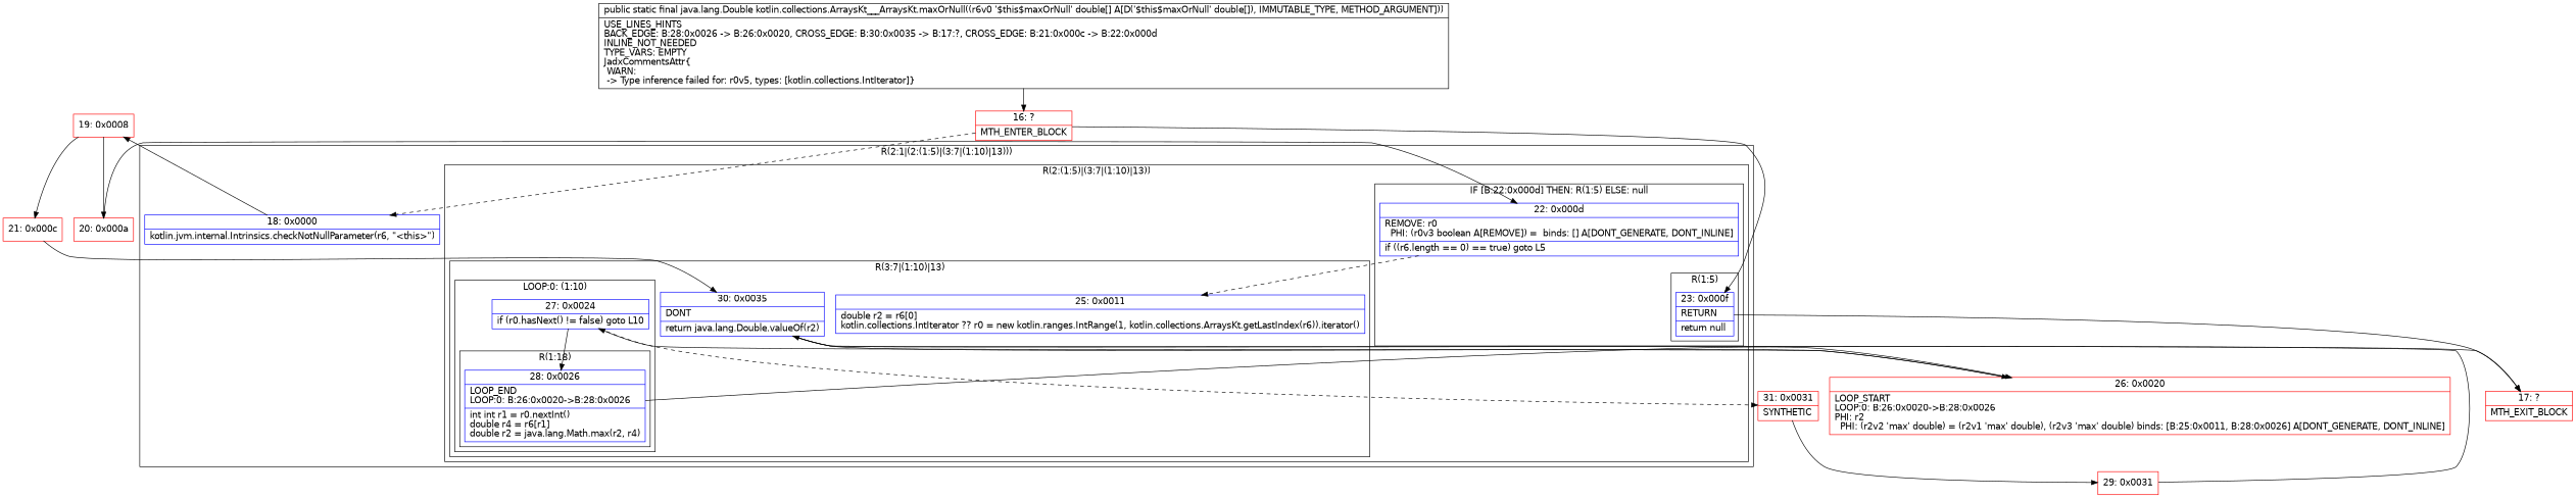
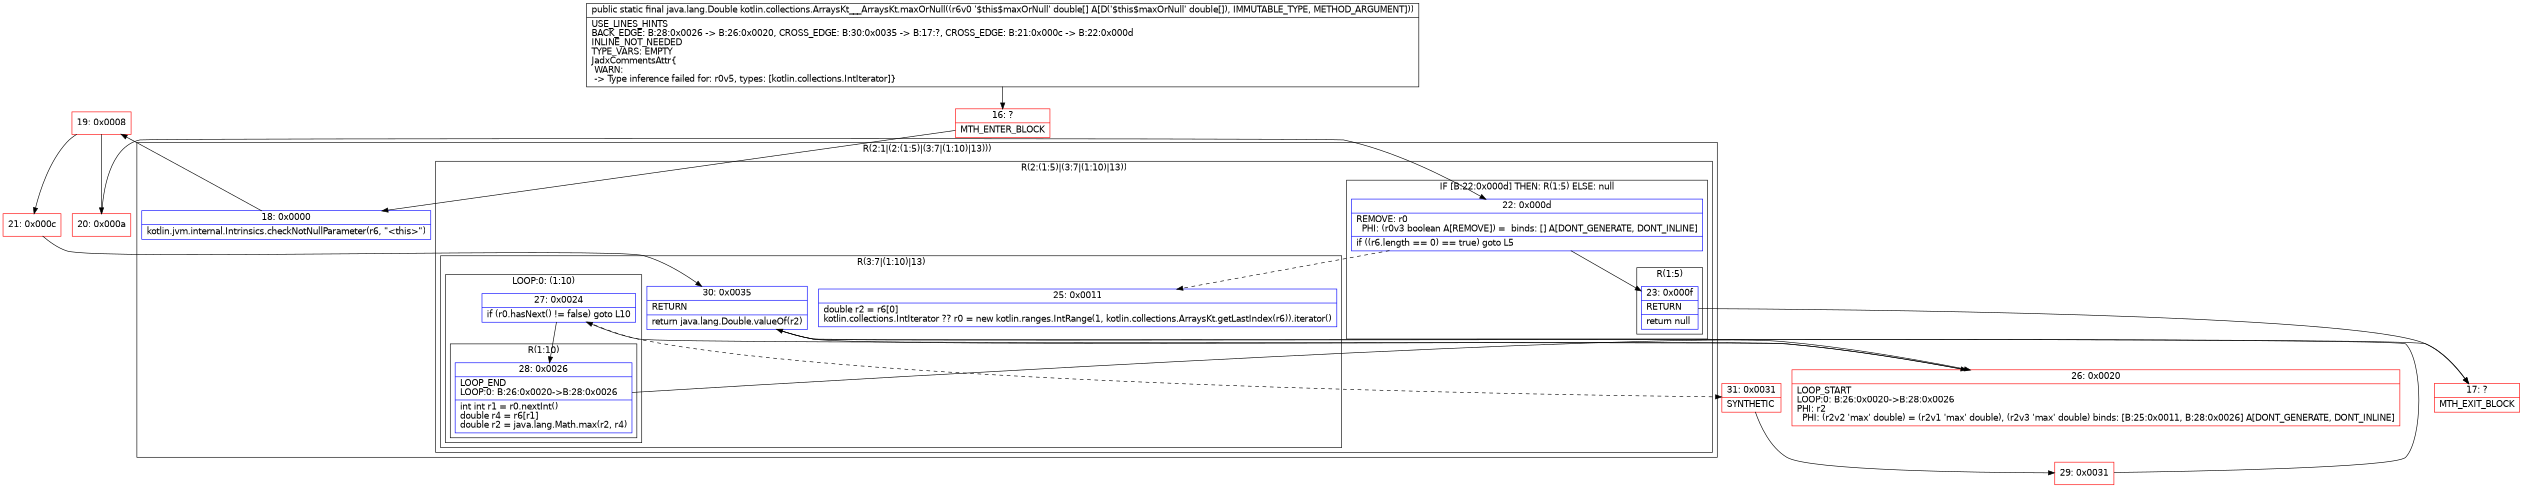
  digraph {
    fontname="DejaVu Sans"
    node [color=red fontname="DejaVu Sans" shape=record]
    edge [fontname="DejaVu Sans"]
    n1 [color=blue label="{23\:\ 0x000f|RETURN\l|return null\l}"]
    n2 [color=blue label="{22\:\ 0x000d|REMOVE: r0 \l  PHI: (r0v3 boolean A[REMOVE]) =  binds: [] A[DONT_GENERATE, DONT_INLINE]\l|if ((r6.length == 0) == true) goto L5\l}"]
    n3 [color=blue label="{28\:\ 0x0026|LOOP_END\lLOOP:0: B:26:0x0020\-\>B:28:0x0026\l|int int r1 = r0.nextInt()\ldouble r4 = r6[r1]\ldouble r2 = java.lang.Math.max(r2, r4)\l}"]
    n4 [color=blue label="{27\:\ 0x0024|if (r0.hasNext() != false) goto L10\l}"]
    n5 [color=blue label="{25\:\ 0x0011|double r2 = r6[0]\lkotlin.collections.IntIterator ?? r0 = new kotlin.ranges.IntRange(1, kotlin.collections.ArraysKt.getLastIndex(r6)).iterator()\l}"]
-   n6 [color=blue label="{30\:\ 0x0035|DONT\l|return java.lang.Double.valueOf(r2)\l}"]
+   n6 [color=blue label="{30\:\ 0x0035|RETURN\l|return java.lang.Double.valueOf(r2)\l}"]
    n7 [color=blue label="{18\:\ 0x0000|kotlin.jvm.internal.Intrinsics.checkNotNullParameter(r6, \"\<this\>\")\l}"]
    n8 [label="{17\:\ ?|MTH_EXIT_BLOCK\l}"]
    n9 [label="{26\:\ 0x0020|LOOP_START\lLOOP:0: B:26:0x0020\-\>B:28:0x0026\lPHI: r2 \l  PHI: (r2v2 'max' double) = (r2v1 'max' double), (r2v3 'max' double) binds: [B:25:0x0011, B:28:0x0026] A[DONT_GENERATE, DONT_INLINE]\l}"]
    n10 [label="{31\:\ 0x0031|SYNTHETIC\l}"]
    n11 [label="{19\:\ 0x0008}"]
    n12 [label="{20\:\ 0x000a}"]
    n13 [label="{21\:\ 0x000c}"]
    n14 [label="{29\:\ 0x0031}"]
    n15 [label="{16\:\ ?|MTH_ENTER_BLOCK\l}"]
    n16 [label="{public static final java.lang.Double kotlin.collections.ArraysKt___ArraysKt.maxOrNull((r6v0 '$this$maxOrNull' double[] A[D('$this$maxOrNull' double[]), IMMUTABLE_TYPE, METHOD_ARGUMENT]))  | USE_LINES_HINTS\lBACK_EDGE: B:28:0x0026 \-\> B:26:0x0020, CROSS_EDGE: B:30:0x0035 \-\> B:17:?, CROSS_EDGE: B:21:0x000c \-\> B:22:0x000d\lINLINE_NOT_NEEDED\lTYPE_VARS: EMPTY\lJadxCommentsAttr\{\l WARN: \l \-\> Type inference failed for: r0v5, types: [kotlin.collections.IntIterator]\}\l}" color=""]
    subgraph cluster_1 {
      label="R(2:1|(2:(1:5)|(3:7|(1:10)|13)))"
      n7
      subgraph cluster_2 {
        label="R(2:(1:5)|(3:7|(1:10)|13))"
        subgraph cluster_3 {
          label="IF [B:22:0x000d] THEN: R(1:5) ELSE: null"
          n2
          subgraph cluster_4 {
            label="R(1:5)"
            n1
          }
        }
        subgraph cluster_5 {
          label="R(3:7|(1:10)|13)"
          n5
          n6
          subgraph cluster_6 {
            label="LOOP:0: (1:10)"
            n4
            subgraph cluster_7 {
-             label="R(1:18)"
+             label="R(1:10)"
              n3
            }
          }
        }
      }
    }
    n1 -> n8
-   n15 -> n1
+   n2 -> n1
    n2 -> n5 [style=dashed]
    n3 -> n9
    n4 -> n3
    n4 -> n10 [style=dashed]
    n6 -> n8
    n6 -> n9
    n7 -> n11
    n9 -> n4
    n10 -> n14
    n11 -> n12
    n11 -> n13
    n12 -> n2
    n13 -> n6
    n14 -> n6
-   n15 -> n7 [style=dashed]
+   n15 -> n7
    n16 -> n15
  }
